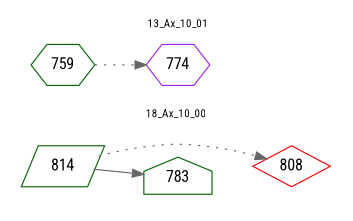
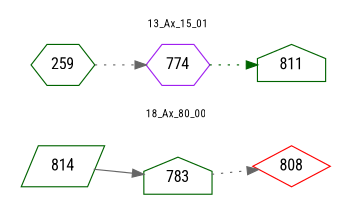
  digraph {
    fontname="Roboto Condensed"
    rankdir=LR
    node [color=darkgreen fontname="Roboto Condensed" shape=house]
    edge [color=gray40 fontname="Roboto Condensed" style=dotted]
    n1 [label=814 shape=parallelogram]
    n2 [label=783]
    n3 [color=red label=808 shape=diamond]
-   n4 [label=759 shape=hexagon]
+   n4 [label=259 shape=hexagon]
    n5 [color=purple label=774 shape=hexagon]
+   n6 [label=811]
    subgraph cluster_1 {
      color=white
      fontsize=10
-     label="18_Ax_10_00"
+     label="18_Ax_80_00"
      n1
      n2
      n3
    }
    subgraph cluster_2 {
      color=white
      fontsize=10
-     label="13_Ax_10_01"
+     label="13_Ax_15_01"
      n4
      n5
+     n6
    }
    n1 -> n2 [style=solid]
-   n1 -> n3
+   n2 -> n3
    n4 -> n5
+   n5 -> n6 [color=darkgreen]
  }
